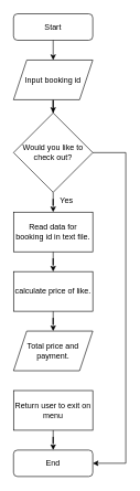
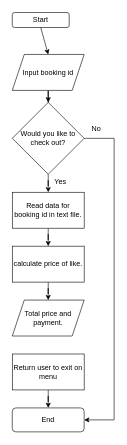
  <mxCell id="0" />
  <mxCell id="1" parent="0" />
- <mxCell id="2" value="Start" style="rounded=1;whiteSpace=wrap;html=1;fontSize=12;glass=0;strokeWidth=1;shadow=0;" parent="1" vertex="1"><mxGeometry x="20" y="20" width="120" height="40" as="geometry" /></mxCell>
+ <mxCell id="2" value="Start" style="rounded=1;whiteSpace=wrap;html=1;fontSize=12;glass=0;strokeWidth=1;shadow=0;" parent="1" vertex="1"><mxGeometry x="20" y="20" width="95" height="25" as="geometry" /></mxCell>
  <mxCell id="3" value="" style="edgeStyle=orthogonalEdgeStyle;rounded=0;orthogonalLoop=1;jettySize=auto;html=1;" edge="1" parent="1" source="4" target="7"><mxGeometry relative="1" as="geometry" /></mxCell>
  <mxCell id="4" value="Input booking id" style="shape=parallelogram;perimeter=parallelogramPerimeter;whiteSpace=wrap;html=1;fixedSize=1;" vertex="1" parent="1"><mxGeometry x="20" y="90" width="120" height="60" as="geometry" /></mxCell>
  <mxCell id="5" value="" style="edgeStyle=orthogonalEdgeStyle;rounded=0;orthogonalLoop=1;jettySize=auto;html=1;" edge="1" parent="1" source="7" target="9"><mxGeometry relative="1" as="geometry" /></mxCell>
  <mxCell id="6" style="edgeStyle=orthogonalEdgeStyle;rounded=0;orthogonalLoop=1;jettySize=auto;html=1;entryX=1;entryY=0.5;entryDx=0;entryDy=0;exitX=1;exitY=0.5;exitDx=0;exitDy=0;" edge="1" parent="1" source="7" target="13"><mxGeometry relative="1" as="geometry"><mxPoint x="190" y="290" as="sourcePoint" /><Array as="points"><mxPoint x="190" y="230" /><mxPoint x="190" y="700" /></Array></mxGeometry></mxCell>
  <mxCell id="7" value="Would you like to&lt;br&gt;check out?" style="rhombus;whiteSpace=wrap;html=1;" vertex="1" parent="1"><mxGeometry x="20" y="170" width="120" height="120" as="geometry" /></mxCell>
  <mxCell id="8" value="" style="edgeStyle=orthogonalEdgeStyle;rounded=0;orthogonalLoop=1;jettySize=auto;html=1;" edge="1" parent="1" source="9" target="11"><mxGeometry relative="1" as="geometry" /></mxCell>
  <mxCell id="9" value="Read data for booking id in text file." style="rounded=0;whiteSpace=wrap;html=1;" vertex="1" parent="1"><mxGeometry x="20" y="320" width="120" height="60" as="geometry" /></mxCell>
  <mxCell id="10" value="" style="edgeStyle=orthogonalEdgeStyle;rounded=0;orthogonalLoop=1;jettySize=auto;html=1;" edge="1" parent="1" source="11" target="12"><mxGeometry relative="1" as="geometry" /></mxCell>
  <mxCell id="11" value="calculate price of like." style="rounded=0;whiteSpace=wrap;html=1;" vertex="1" parent="1"><mxGeometry x="20" y="410" width="120" height="60" as="geometry" /></mxCell>
  <mxCell id="12" value="Total price and payment." style="shape=parallelogram;perimeter=parallelogramPerimeter;whiteSpace=wrap;html=1;fixedSize=1;" vertex="1" parent="1"><mxGeometry x="20" y="500" width="120" height="60" as="geometry" /></mxCell>
  <mxCell id="13" value="End" style="rounded=1;whiteSpace=wrap;html=1;fontSize=12;glass=0;strokeWidth=1;shadow=0;" vertex="1" parent="1"><mxGeometry x="20" y="680" width="120" height="40" as="geometry" /></mxCell>
  <mxCell id="14" value="" style="edgeStyle=orthogonalEdgeStyle;rounded=0;orthogonalLoop=1;jettySize=auto;html=1;" edge="1" parent="1" source="15" target="13"><mxGeometry relative="1" as="geometry" /></mxCell>
  <mxCell id="15" value="Return user to exit on menu" style="rounded=0;whiteSpace=wrap;html=1;" vertex="1" parent="1"><mxGeometry x="20" y="590" width="120" height="60" as="geometry" /></mxCell>
  <mxCell id="16" value="" style="endArrow=classic;html=1;rounded=0;exitX=0.5;exitY=1;exitDx=0;exitDy=0;entryX=0.5;entryY=0;entryDx=0;entryDy=0;" edge="1" parent="1" source="2" target="4"><mxGeometry width="50" height="50" relative="1" as="geometry"><mxPoint x="-20" y="150" as="sourcePoint" /><mxPoint x="30" y="100" as="targetPoint" /></mxGeometry></mxCell>
  <mxCell id="17" value="Yes" style="text;html=1;align=center;verticalAlign=middle;resizable=0;points=[];autosize=1;strokeColor=none;fillColor=none;" vertex="1" parent="1"><mxGeometry x="80" y="288" width="40" height="30" as="geometry" /></mxCell>
+ <mxCell id="18" value="No" style="text;html=1;align=center;verticalAlign=middle;resizable=0;points=[];autosize=1;strokeColor=none;fillColor=none;" vertex="1" parent="1"><mxGeometry x="140" y="200" width="40" height="30" as="geometry" /></mxCell>
